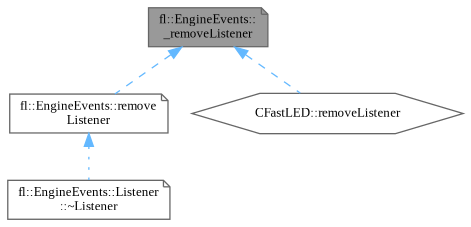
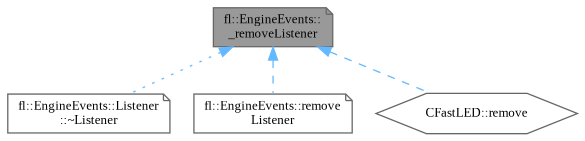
  digraph {
    fontname="Liberation Serif"
    rankdir=TB
    node [color=grey40 fillcolor=white fontname="Liberation Serif" fontsize=10 shape=note style=filled]
    edge [color=steelblue1 dir=back fontname="Liberation Serif" fontsize=10 labelfontname=Helvetica labelfontsize=10 style=dashed]
    n1 [color=gray40 fillcolor=grey60 fontcolor=black height=0.2 label="fl::EngineEvents::\l_removeListener" width=0.4]
    n2 [height=0.2 label="fl::EngineEvents::Listener\l::~Listener" width=0.4]
    n3 [height=0.2 label="fl::EngineEvents::remove\lListener" width=0.4]
-   n4 [height=0.2 label="CFastLED::removeListener" shape=hexagon width=0.4]
-   n3 -> n2 [style=dotted]
+   n4 [height=0.2 label="CFastLED::remove" shape=hexagon width=0.4]
+   n1 -> n2 [style=dotted]
    n1 -> n3
    n1 -> n4
  }
